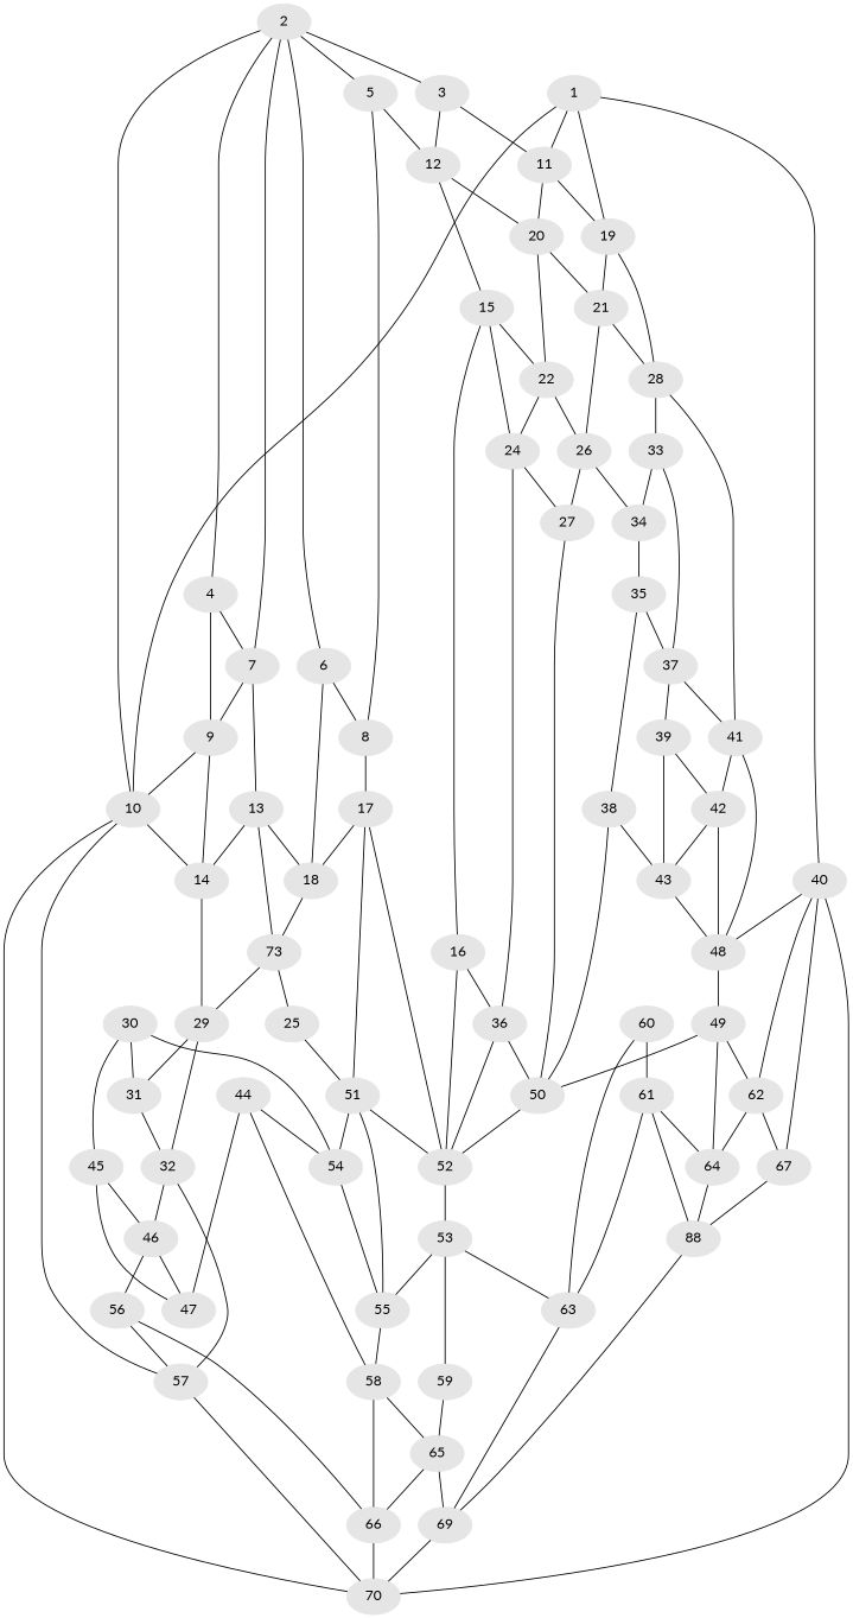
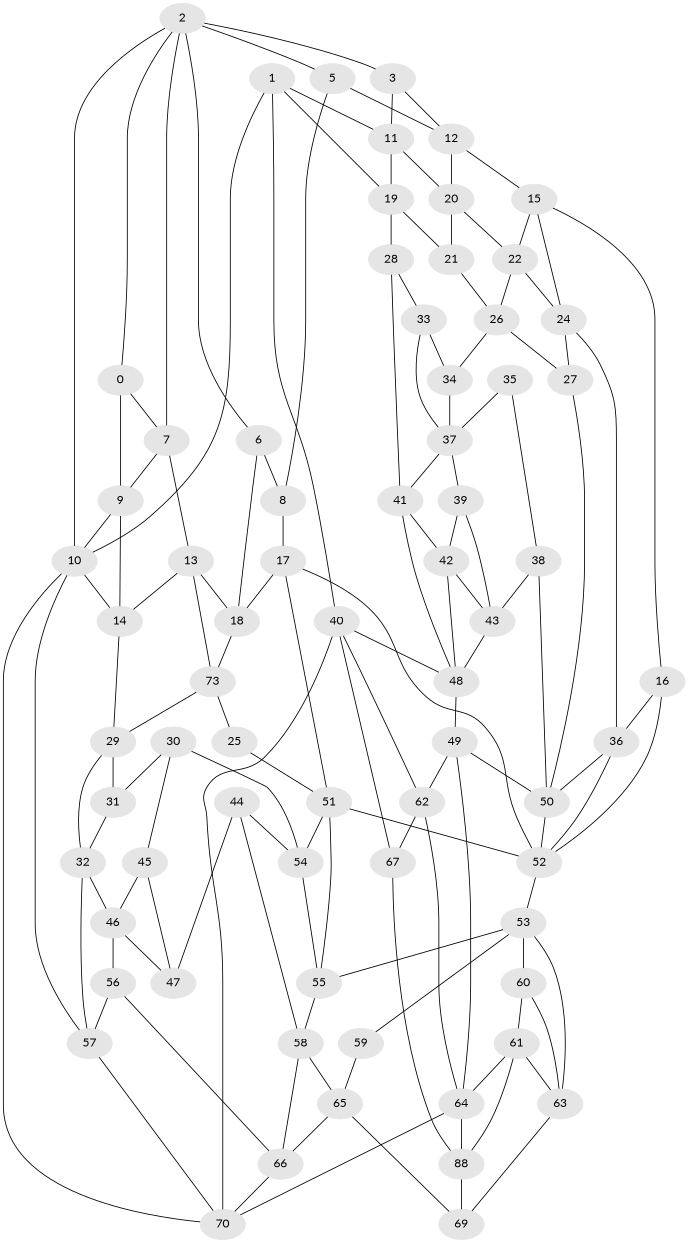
  graph {
    fontname=Lato
    node [color=gray90 fontname=Lato style=filled]
    edge [fontname=Lato weight=1.0]
    1
    10
    11
    19
    40
    14
    57
    70
    20
    21
    28
    48
    62
    67
    2
    3
-   4
+   4 [label=0]
    5
    6
    7
    12
    9
    8
    18
    13
    15
    17
    n28 [label=73]
    52
    51
    29
    22
    16
    24
    25
    31
    32
    36
    26
    27
    50
    53
    54
    55
    33
    41
    34
    35
    37
    42
    46
    30
    45
    47
    56
    39
    38
    43
    49
    64
    n61 [label=88]
    44
    58
    66
    65
    59
    60
    63
    61
    69
    1 -- 10
    1 -- 11
    1 -- 19
    1 -- 40
    10 -- 14
    10 -- 57
    10 -- 70
    11 -- 19
    11 -- 20
    19 -- 21
    19 -- 28
    40 -- 70
    40 -- 48
    40 -- 62
    40 -- 67
    14 -- 29
    57 -- 70
    20 -- 21
    20 -- 22
-   21 -- 28
    21 -- 26
    28 -- 33
    28 -- 41
    48 -- 49
    62 -- 67
    62 -- 64
    67 -- n61
    2 -- 10
    2 -- 3
    2 -- 4
    2 -- 5
    2 -- 6
    2 -- 7
    3 -- 11
    3 -- 12
    4 -- 7
    4 -- 9
    5 -- 12
    5 -- 8
    6 -- 8 [weight=2.0]
    6 -- 18
    7 -- 9
    7 -- 13
    12 -- 20
    12 -- 15
    9 -- 10
    9 -- 14
    8 -- 17
    18 -- n28
    13 -- 14
    13 -- 18
    13 -- n28
    15 -- 22
    15 -- 16
    15 -- 24
    17 -- 18
    17 -- 52
    17 -- 51
    n28 -- 29
    n28 -- 25
    52 -- 53
    51 -- 52
    51 -- 54 [weight=2.0]
    51 -- 55
    29 -- 31
    29 -- 32
    22 -- 24
    22 -- 26
    16 -- 52
    16 -- 36
    24 -- 36
    24 -- 27
    25 -- 51
    31 -- 32
    32 -- 57
    32 -- 46
    36 -- 52
    36 -- 50
    26 -- 27
    26 -- 34
    27 -- 50
    50 -- 52
    53 -- 55
    53 -- 59
+   53 -- 60
    53 -- 63
    54 -- 55
    55 -- 58
    33 -- 34 [weight=2.0]
    33 -- 37
    41 -- 48
    41 -- 42
-   34 -- 35
+   34 -- 37
    35 -- 37
    35 -- 38
    37 -- 41
    37 -- 39
    42 -- 48
    42 -- 43
    46 -- 47
    46 -- 56
    30 -- 31
    30 -- 54
    30 -- 45
    45 -- 46
    45 -- 47 [weight=2.0]
    56 -- 57
    56 -- 66
    39 -- 42
    39 -- 43
    38 -- 50 [weight=2.0]
    38 -- 43
    43 -- 48
    49 -- 62
    49 -- 50
    49 -- 64
    64 -- n61
    n61 -- 69
    44 -- 54 [weight=2.0]
    44 -- 47
    44 -- 58
    58 -- 66
    58 -- 65
    66 -- 70
    65 -- 66
    65 -- 69
    59 -- 65
    60 -- 63
    60 -- 61
    63 -- 69
    61 -- 64
    61 -- n61
    61 -- 63
-   69 -- 70
+   64 -- 70
  }
